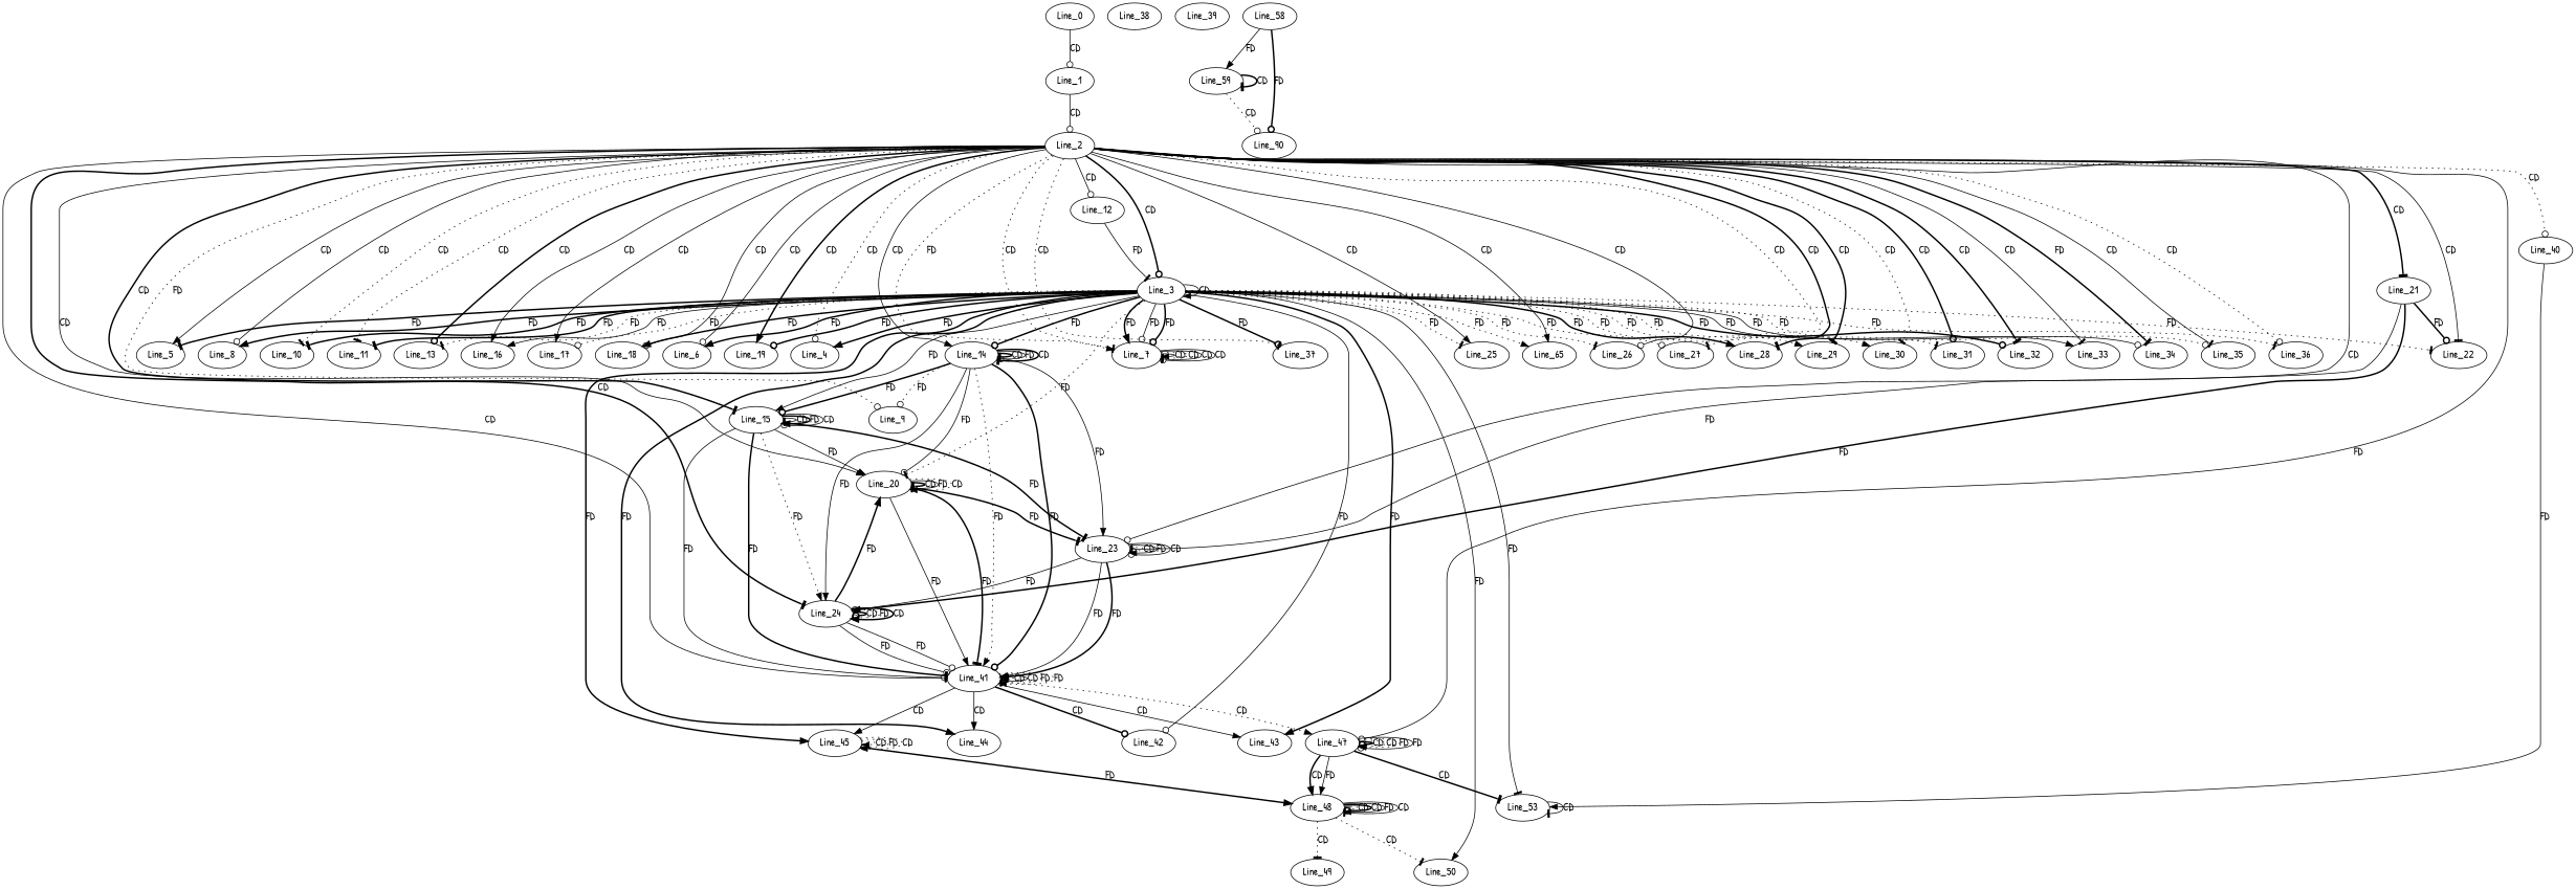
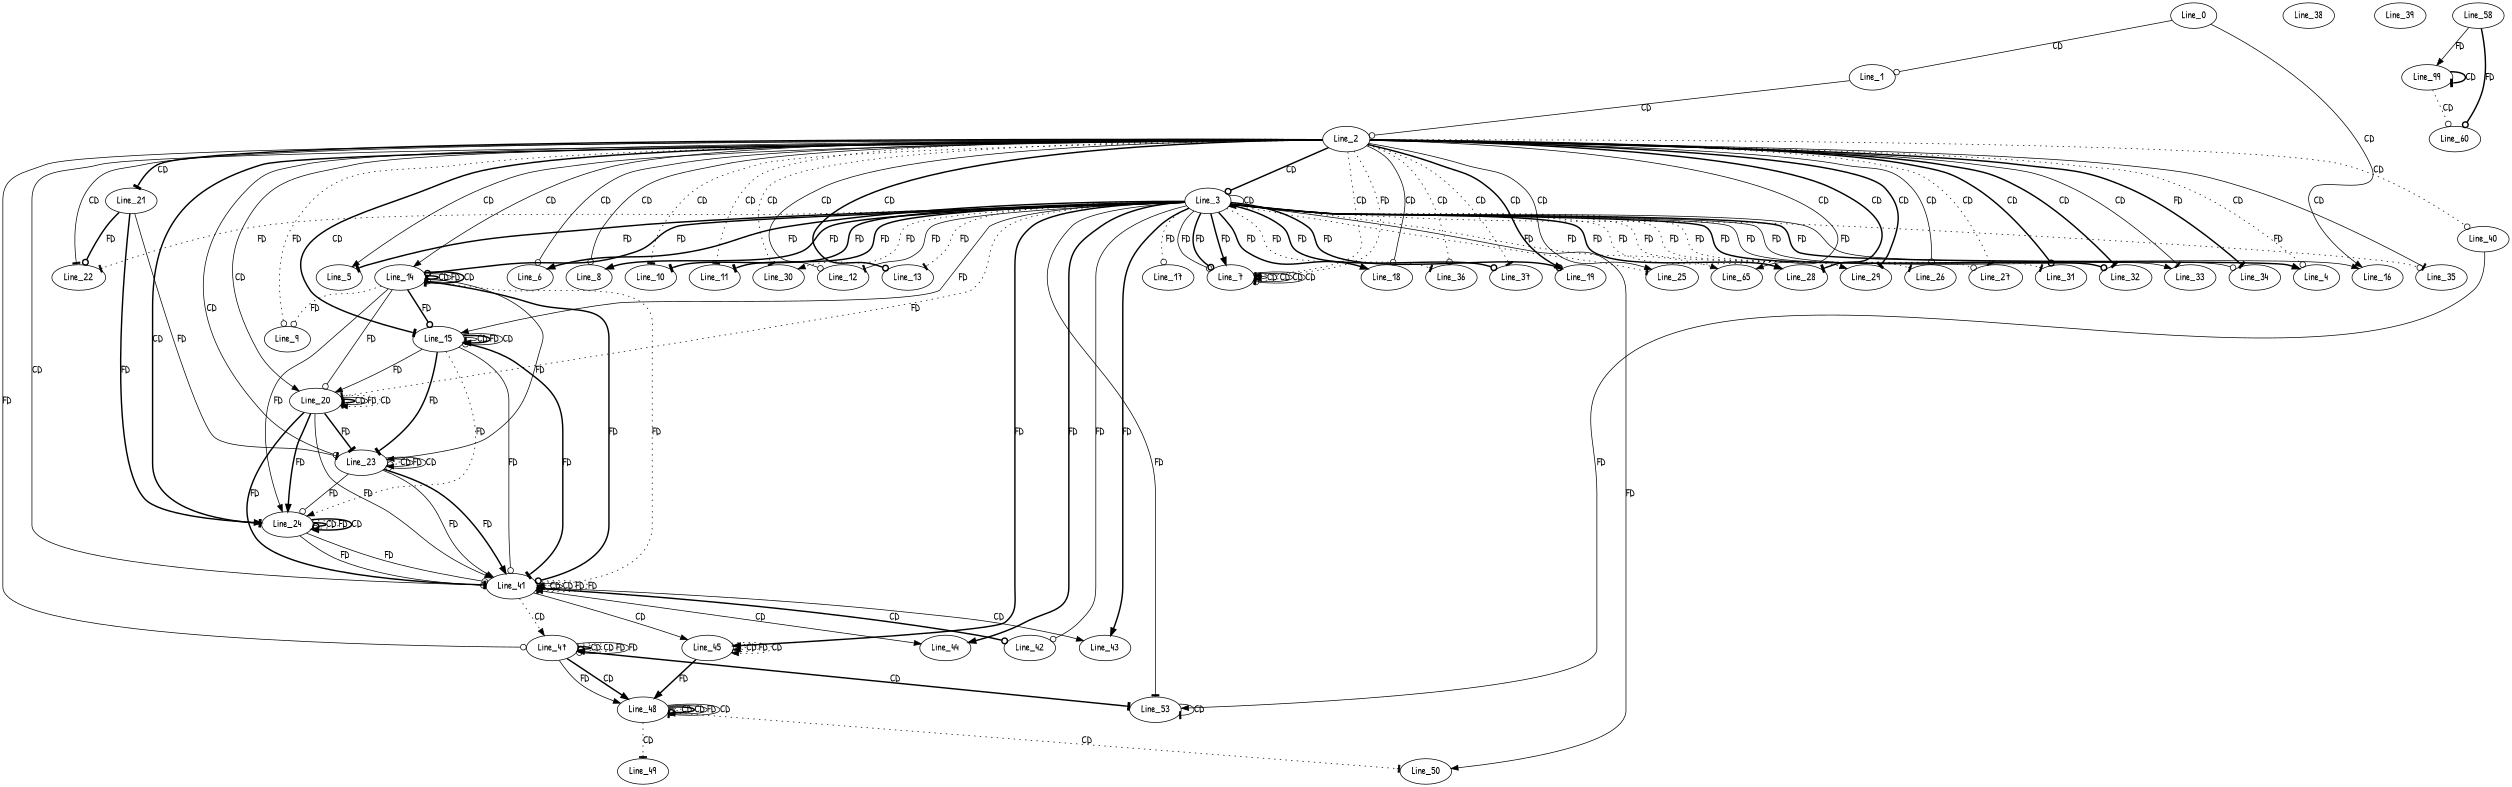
  digraph {
    fontname="Patrick Hand"
    node [fontname="Patrick Hand"]
    edge [arrowhead=normal fontname="Patrick Hand" style=solid]
    Line_0
    Line_1
    Line_2
    Line_3
    Line_4
    Line_5
    Line_6
    Line_7
    Line_8
    Line_9
    Line_10
    Line_11
    Line_12
    Line_13
    Line_14
    Line_15
    Line_16
    Line_17
    Line_18
    Line_19
    Line_20
    Line_21
    Line_22
    Line_23
    Line_24
    Line_25
    Line_26
    Line_27
    Line_28
    Line_29
    Line_30
    Line_31
    Line_32
    Line_33
    Line_34
    Line_35
    Line_36
    Line_37
    Line_40
    Line_41
    Line_47
    Line_65
    Line_42
    Line_43
    Line_44
    Line_45
    Line_50
    Line_53
    Line_48
    Line_38
    Line_39
    Line_49
-   Line_59
-   Line_60 [label=Line_90]
+   Line_59 [label=Line_99]
+   Line_60
    Line_58
    Line_0 -> Line_1 [arrowhead=odot label=CD]
    Line_1 -> Line_2 [arrowhead=odot label=CD]
    Line_2 -> Line_3 [arrowhead=odot label=CD style=bold]
    Line_2 -> Line_4 [arrowhead=odot label=CD style=dotted]
    Line_2 -> Line_5 [label=CD]
    Line_2 -> Line_6 [arrowhead=odot label=CD]
    Line_2 -> Line_7 [label=CD style=dotted]
    Line_2 -> Line_7 [arrowhead=tee label=FD style=dotted]
    Line_2 -> Line_8 [arrowhead=odot label=CD]
    Line_2 -> Line_9 [arrowhead=odot label=FD style=dotted]
    Line_2 -> Line_10 [arrowhead=tee label=CD style=dotted]
    Line_2 -> Line_11 [arrowhead=tee label=CD style=dotted]
    Line_2 -> Line_12 [arrowhead=odot label=CD]
    Line_2 -> Line_13 [arrowhead=odot label=CD style=bold]
    Line_2 -> Line_14 [label=CD]
    Line_2 -> Line_15 [arrowhead=tee label=CD style=bold]
-   Line_2 -> Line_16 [label=CD]
-   Line_2 -> Line_17 [label=CD]
+   Line_0 -> Line_16 [label=CD]
    Line_2 -> Line_18 [arrowhead=odot label=CD]
    Line_2 -> Line_19 [label=CD style=bold]
    Line_2 -> Line_20 [label=CD]
    Line_2 -> Line_21 [arrowhead=tee label=CD style=bold]
    Line_2 -> Line_22 [arrowhead=tee label=CD]
    Line_2 -> Line_23 [arrowhead=odot label=CD]
    Line_2 -> Line_24 [arrowhead=tee label=CD style=bold]
    Line_2 -> Line_25 [label=CD]
    Line_2 -> Line_26 [arrowhead=odot label=CD]
    Line_2 -> Line_27 [arrowhead=tee label=CD style=dotted]
    Line_2 -> Line_28 [arrowhead=tee label=CD style=bold]
    Line_2 -> Line_29 [arrowhead=tee label=CD style=bold]
    Line_2 -> Line_30 [arrowhead=tee label=CD style=dotted]
    Line_2 -> Line_31 [arrowhead=odot label=CD style=bold]
    Line_2 -> Line_32 [arrowhead=tee label=CD style=bold]
    Line_2 -> Line_33 [arrowhead=tee label=CD]
    Line_2 -> Line_34 [arrowhead=tee label=FD style=bold]
    Line_2 -> Line_35 [arrowhead=tee label=CD]
    Line_2 -> Line_36 [arrowhead=odot label=CD style=dotted]
    Line_2 -> Line_37 [arrowhead=tee label=CD style=dotted]
    Line_2 -> Line_40 [arrowhead=odot label=CD style=dotted]
    Line_2 -> Line_41 [arrowhead=tee label=CD]
    Line_2 -> Line_47 [arrowhead=odot label=FD]
    Line_2 -> Line_65 [label=CD]
    Line_3 -> Line_3 [label=CD]
    Line_3 -> Line_4 [label=FD style=bold]
    Line_3 -> Line_5 [arrowhead=tee label=FD style=bold]
    Line_3 -> Line_6 [label=FD style=bold]
    Line_3 -> Line_7 [arrowhead=odot label=FD style=bold]
    Line_3 -> Line_7 [label=FD style=bold]
    Line_3 -> Line_7 [arrowhead=odot label=FD]
    Line_3 -> Line_8 [label=FD style=bold]
    Line_3 -> Line_10 [arrowhead=tee label=FD style=bold]
    Line_3 -> Line_11 [arrowhead=tee label=FD style=bold]
-   Line_12 -> Line_3 [arrowhead=tee label=FD]
+   Line_3 -> Line_12 [arrowhead=tee label=FD]
    Line_3 -> Line_13 [arrowhead=tee label=FD style=dotted]
    Line_3 -> Line_14 [arrowhead=odot label=FD style=bold]
    Line_3 -> Line_15 [label=FD]
    Line_3 -> Line_16 [label=FD]
    Line_3 -> Line_17 [arrowhead=odot label=FD style=dotted]
    Line_3 -> Line_18 [label=FD style=bold]
    Line_3 -> Line_19 [arrowhead=odot label=FD style=bold]
    Line_3 -> Line_20 [arrowhead=tee label=FD style=dotted]
    Line_3 -> Line_22 [arrowhead=tee label=FD style=dotted]
    Line_3 -> Line_25 [arrowhead=tee label=FD style=dotted]
    Line_3 -> Line_26 [arrowhead=tee label=FD style=dotted]
    Line_3 -> Line_27 [arrowhead=odot label=FD style=dotted]
    Line_3 -> Line_28 [label=FD style=bold]
    Line_3 -> Line_29 [label=FD style=dotted]
    Line_3 -> Line_30 [label=FD style=dotted]
    Line_3 -> Line_31 [arrowhead=tee label=FD style=dotted]
    Line_3 -> Line_32 [arrowhead=odot label=FD style=bold]
    Line_3 -> Line_33 [label=FD]
    Line_3 -> Line_34 [arrowhead=odot label=FD]
    Line_3 -> Line_35 [arrowhead=odot label=FD style=dotted]
    Line_3 -> Line_36 [arrowhead=tee label=FD style=dotted]
    Line_3 -> Line_37 [arrowhead=odot label=FD style=bold]
    Line_3 -> Line_65 [label=FD style=dotted]
    Line_3 -> Line_42 [arrowhead=odot label=FD]
    Line_3 -> Line_43 [label=FD style=bold]
    Line_3 -> Line_44 [label=FD style=bold]
    Line_3 -> Line_45 [label=FD style=bold]
    Line_3 -> Line_50 [label=FD]
    Line_3 -> Line_53 [arrowhead=tee label=FD]
    Line_7 -> Line_7 [label=CD]
    Line_7 -> Line_7 [arrowhead=tee label=CD style=dotted]
    Line_7 -> Line_7 [arrowhead=tee label=CD]
    Line_7 -> Line_7 [arrowhead=odot label=CD]
    Line_14 -> Line_9 [arrowhead=odot label=FD style=dotted]
    Line_14 -> Line_14 [arrowhead=tee label=CD style=bold]
    Line_14 -> Line_14 [arrowhead=odot label=FD]
    Line_14 -> Line_14 [arrowhead=tee label=CD style=bold]
    Line_14 -> Line_15 [arrowhead=odot label=FD style=bold]
    Line_14 -> Line_20 [arrowhead=odot label=FD]
    Line_14 -> Line_23 [label=FD]
    Line_14 -> Line_24 [label=FD]
    Line_14 -> Line_41 [arrowhead=odot label=FD style=bold]
    Line_14 -> Line_41 [label=FD style=dotted]
    Line_15 -> Line_15 [arrowhead=tee label=CD]
    Line_15 -> Line_15 [label=FD style=bold]
    Line_15 -> Line_15 [arrowhead=odot label=CD]
    Line_15 -> Line_20 [label=FD]
    Line_15 -> Line_23 [arrowhead=tee label=FD style=bold]
    Line_15 -> Line_24 [label=FD style=dotted]
    Line_15 -> Line_41 [arrowhead=tee label=FD style=bold]
    Line_15 -> Line_41 [arrowhead=odot label=FD]
    Line_20 -> Line_20 [arrowhead=tee label=CD style=bold]
    Line_20 -> Line_20 [arrowhead=tee label=FD]
    Line_20 -> Line_20 [label=CD style=dotted]
    Line_20 -> Line_23 [arrowhead=tee label=FD style=bold]
-   Line_24 -> Line_20 [label=FD style=bold]
+   Line_20 -> Line_24 [label=FD style=bold]
    Line_20 -> Line_41 [arrowhead=tee label=FD style=bold]
    Line_20 -> Line_41 [label=FD]
    Line_21 -> Line_22 [arrowhead=odot label=FD style=bold]
    Line_21 -> Line_23 [arrowhead=tee label=FD]
    Line_21 -> Line_24 [label=FD style=bold]
    Line_23 -> Line_23 [arrowhead=odot label=CD style=dotted]
    Line_23 -> Line_23 [label=FD]
    Line_23 -> Line_23 [arrowhead=odot label=CD]
    Line_23 -> Line_24 [arrowhead=odot label=FD]
    Line_23 -> Line_41 [label=FD]
    Line_23 -> Line_41 [label=FD style=bold]
    Line_24 -> Line_24 [arrowhead=odot label=CD style=bold]
    Line_24 -> Line_24 [arrowhead=odot label=FD style=dotted]
    Line_24 -> Line_24 [label=CD style=bold]
    Line_24 -> Line_41 [arrowhead=odot label=FD]
    Line_24 -> Line_41 [arrowhead=odot label=FD]
    Line_40 -> Line_53 [label=FD]
    Line_41 -> Line_41 [label=CD style=dotted]
    Line_41 -> Line_41 [arrowhead=tee label=CD]
    Line_41 -> Line_41 [arrowhead=tee label=FD style=dotted]
    Line_41 -> Line_41 [label=FD style=dotted]
    Line_41 -> Line_47 [label=CD style=dotted]
    Line_41 -> Line_42 [arrowhead=odot label=CD style=bold]
    Line_41 -> Line_43 [label=CD]
    Line_41 -> Line_44 [label=CD]
    Line_41 -> Line_45 [label=CD]
    Line_47 -> Line_47 [arrowhead=odot label=CD style=bold]
    Line_47 -> Line_47 [label=CD style=dotted]
    Line_47 -> Line_47 [label=FD style=dotted]
    Line_47 -> Line_47 [arrowhead=odot label=FD]
    Line_47 -> Line_53 [arrowhead=tee label=CD style=bold]
    Line_47 -> Line_48 [label=CD style=bold]
    Line_47 -> Line_48 [label=FD]
    Line_45 -> Line_45 [label=CD style=dotted]
    Line_45 -> Line_45 [arrowhead=odot label=FD style=dotted]
    Line_45 -> Line_45 [label=CD style=dotted]
    Line_45 -> Line_48 [label=FD style=bold]
    Line_53 -> Line_53 [arrowhead=tee label=CD]
    Line_48 -> Line_50 [arrowhead=tee label=CD style=dotted]
    Line_48 -> Line_48 [arrowhead=odot label=CD style=dotted]
    Line_48 -> Line_48 [arrowhead=odot label=CD style=bold]
    Line_48 -> Line_48 [label=FD]
    Line_48 -> Line_48 [arrowhead=tee label=CD]
    Line_48 -> Line_49 [arrowhead=tee label=CD style=dotted]
    Line_59 -> Line_59 [arrowhead=tee label=CD style=bold]
    Line_59 -> Line_60 [arrowhead=odot label=CD style=dotted]
    Line_58 -> Line_59 [label=FD]
    Line_58 -> Line_60 [arrowhead=odot label=FD style=bold]
  }
